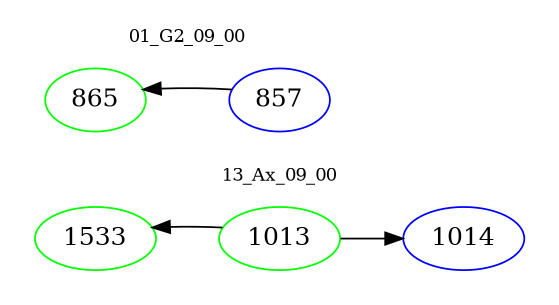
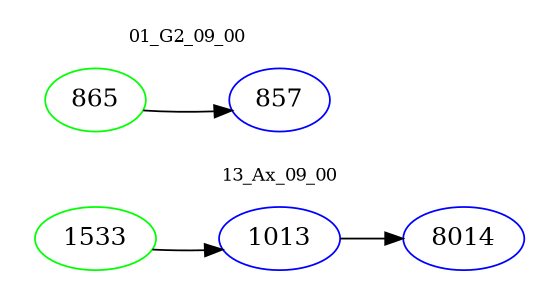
  digraph {
    rankdir=LR
    node [color=blue]
    edge [color=black]
    n1 [color=green label=1533]
-   n2 [color=green label=1013]
-   n3 [label=1014]
+   n2 [label=1013]
+   n3 [label=8014]
    n4 [color=green label=865]
    n5 [label=857]
    subgraph cluster_1 {
      color=white
      fontsize=10
      label="13_Ax_09_00"
      n1
      n2
      n3
    }
    subgraph cluster_2 {
      color=white
      fontsize=10
      label="01_G2_09_00"
      n4
      n5
    }
-   n2 -> n1
+   n1 -> n2
    n2 -> n3
-   n5 -> n4
+   n4 -> n5
  }
